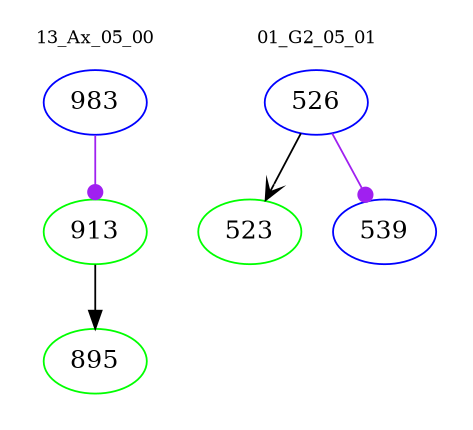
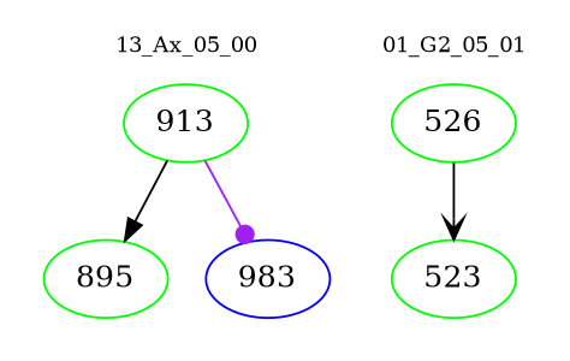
  digraph {
    node [color=green]
    edge [arrowhead=dot color=black]
    n1 [label=913]
    n2 [label=895]
    n3 [color=blue label=983]
-   n4 [color=blue label=526]
+   n4 [label=526]
    n5 [label=523]
-   n6 [color=blue label=539]
    subgraph cluster_1 {
      color=white
      fontsize=10
      label="13_Ax_05_00"
      n1
      n2
      n3
    }
    subgraph cluster_2 {
      color=white
      fontsize=10
      label="01_G2_05_01"
      n4
      n5
-     n6
    }
    n1 -> n2 [arrowhead=normal]
-   n3 -> n1 [color=purple]
+   n1 -> n3 [color=purple]
    n4 -> n5 [arrowhead=vee]
-   n4 -> n6 [color=purple]
  }
